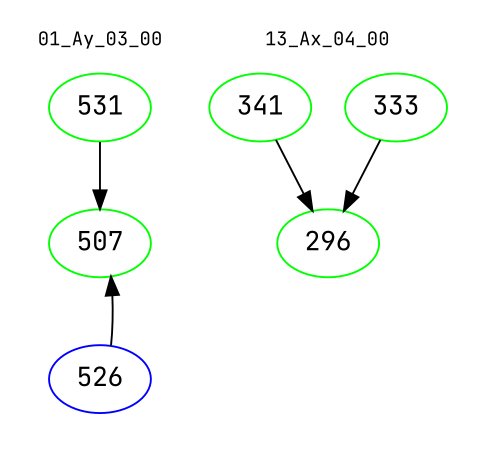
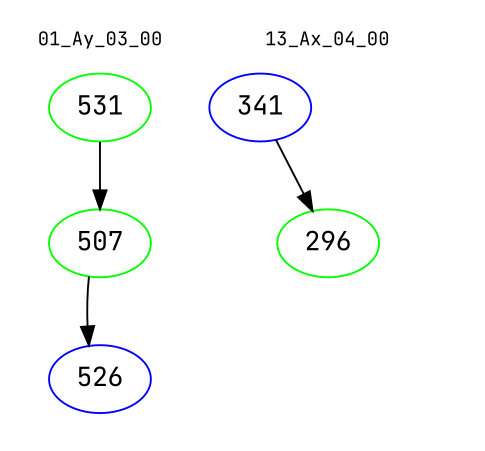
  digraph {
    fontname="JetBrains Mono"
    node [color=green fontname="JetBrains Mono"]
    edge [color=black fontname="JetBrains Mono"]
    n1 [label=531]
    n2 [label=507]
    n3 [color=blue label=526]
-   n4 [label=333]
    n5 [label=296]
-   n6 [label=341]
+   n6 [color=blue label=341]
    subgraph cluster_1 {
      color=white
      fontsize=10
      label="01_Ay_03_00"
      n1
      n2
      n3
    }
    subgraph cluster_2 {
      color=white
      fontsize=10
      label="13_Ax_04_00"
-     n4
      n5
      n6
    }
    n1 -> n2
-   n3 -> n2
-   n4 -> n5
+   n2 -> n3
    n6 -> n5
  }
